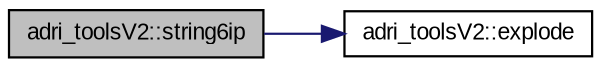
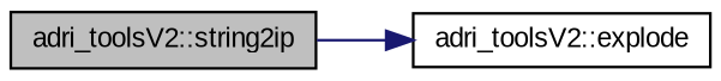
  digraph {
    rankdir=LR
    fontname="Liberation Sans"
    node [color=black fontname="Liberation Sans" fontsize=10 shape=record style=filled]
-   n1 [fillcolor=grey75 fontcolor=black height=0.2 label="adri_toolsV2::string6ip" width=0.4]
+   n1 [fillcolor=grey75 fontcolor=black height=0.2 label="adri_toolsV2::string2ip" width=0.4]
    n2 [fillcolor=white height=0.2 label="adri_toolsV2::explode" width=0.4]
    n1 -> n2 [color=midnightblue fontname="Liberation Sans" fontsize=10 labelfontname=Helvetica labelfontsize=10 style=solid]
  }
